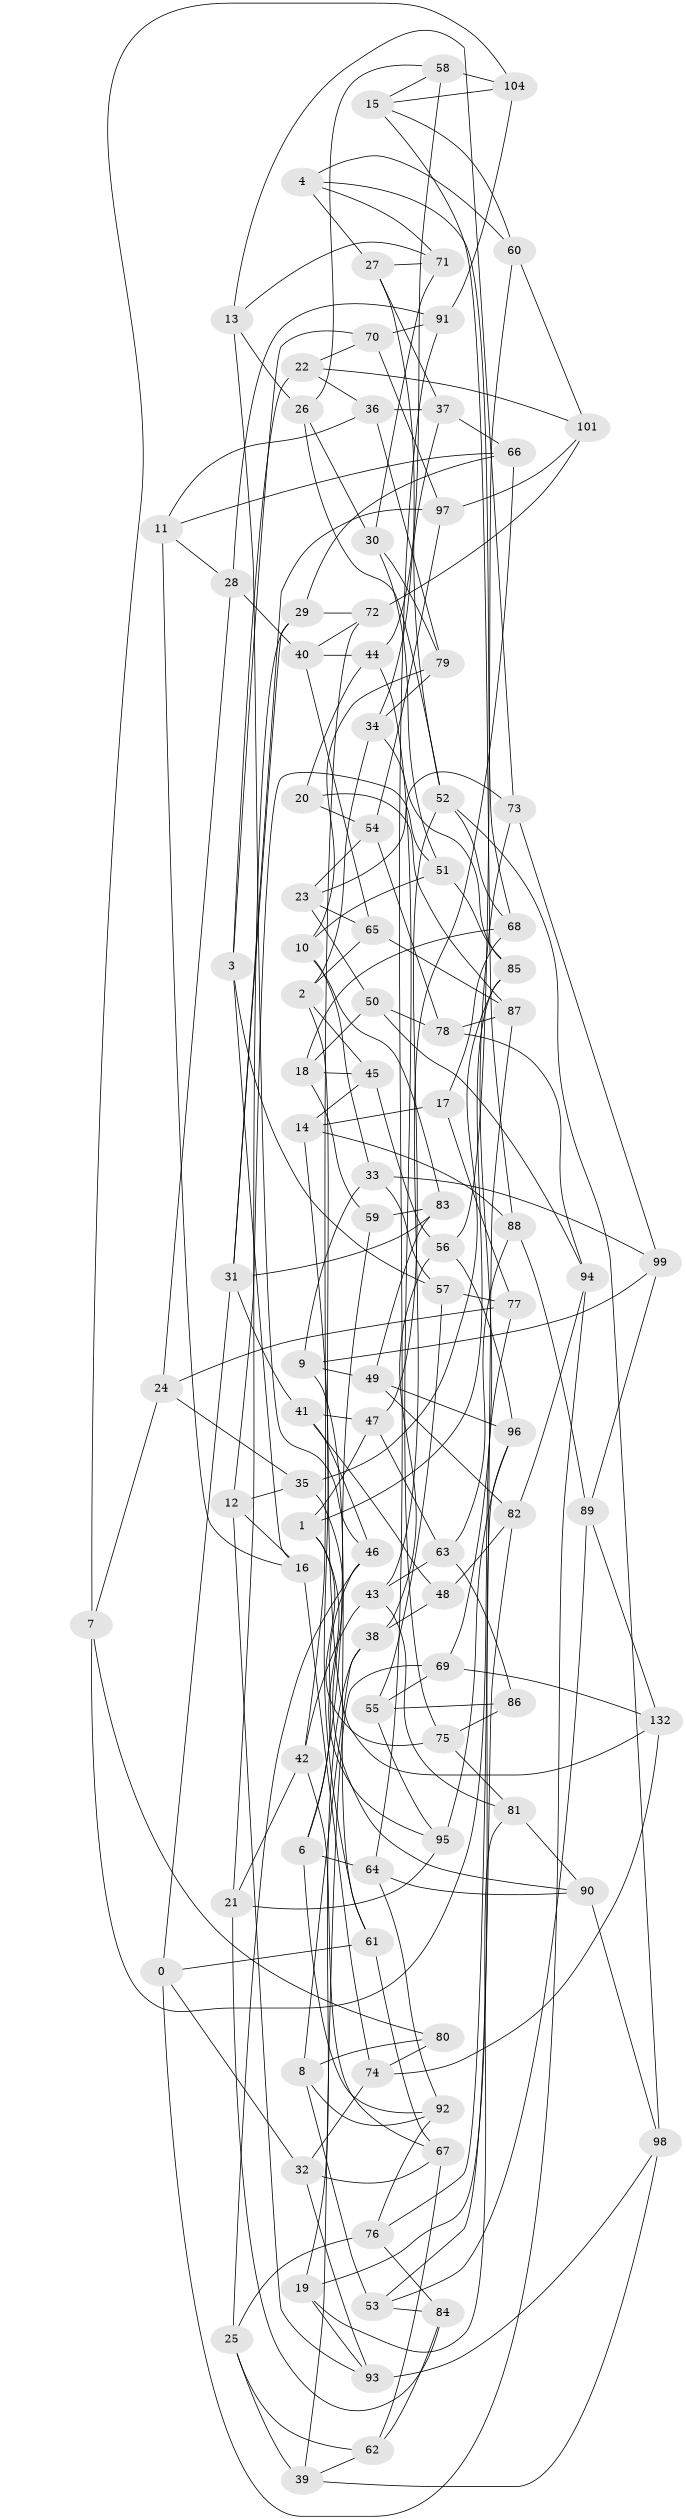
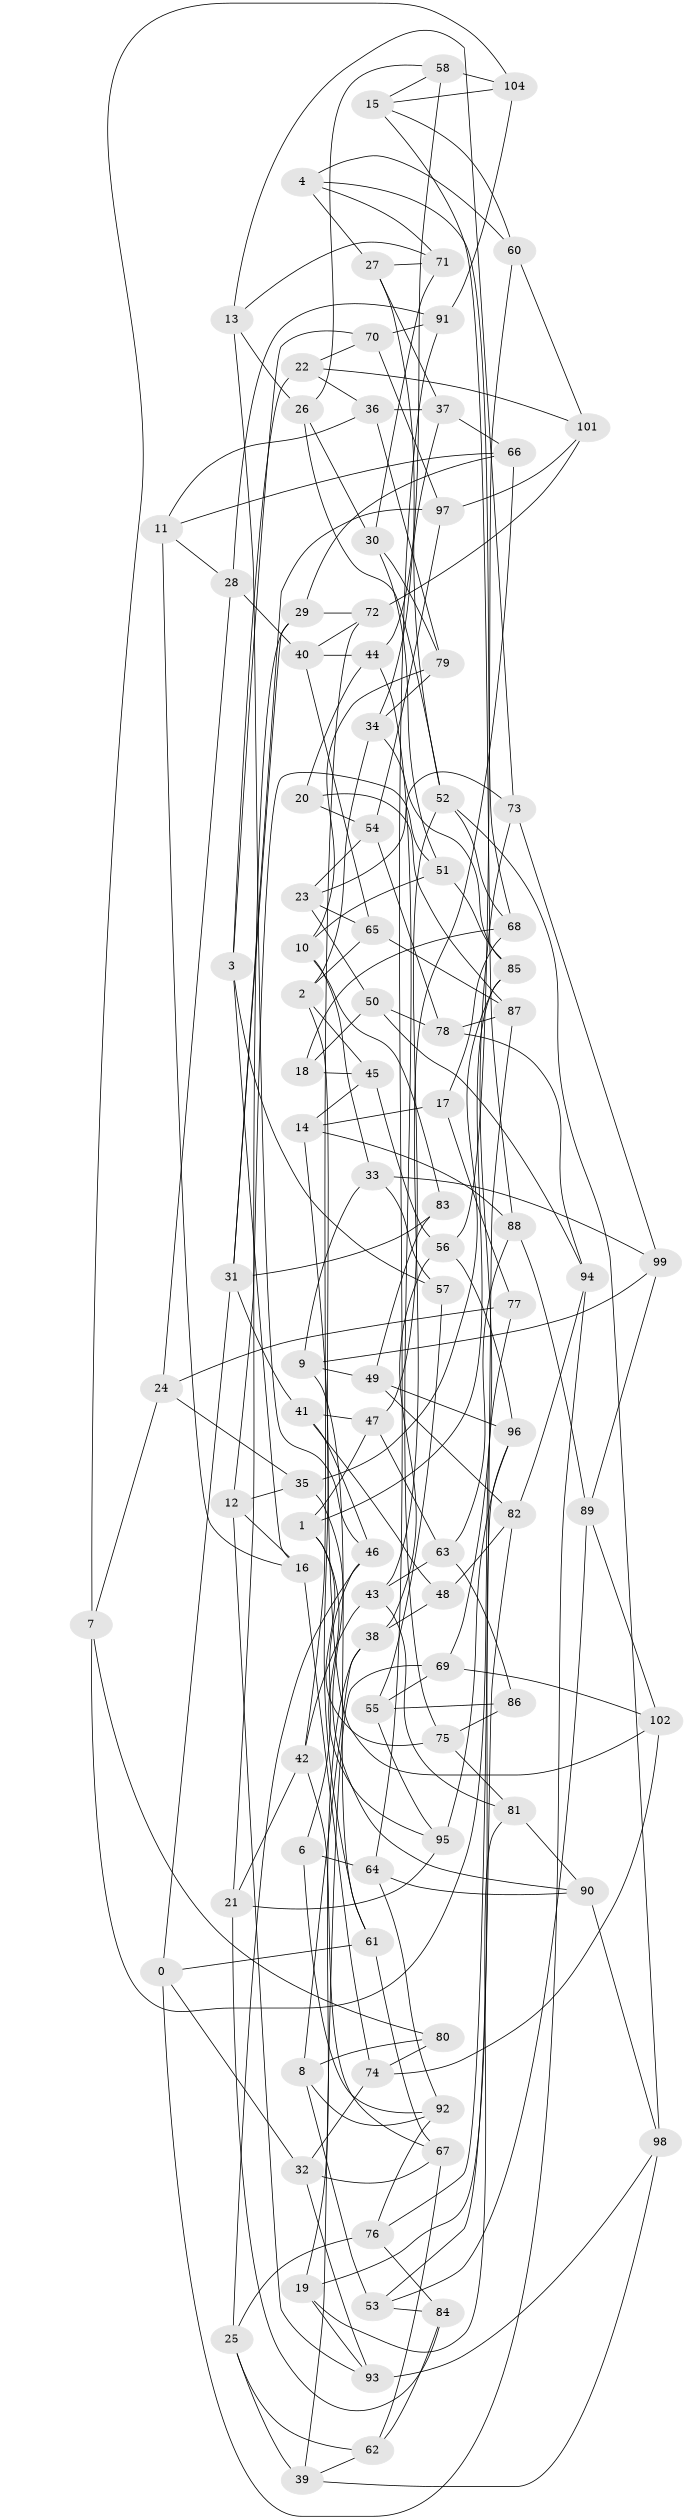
  graph {
    rankdir=LR
    node [color=gray90 style=filled]
    1
    47
    75
    85
    95
    52
    63
    81
    86
    96
    2
    34
    45
    65
-   102 [label=132]
+   102
    79
    37
    56
    87
    3
    16
    22
    57
    70
    74
    36
    101
    77
    91
    97
    4
    27
    60
    68
    71
    n36 [label=0]
    31
    32
    61
    94
    83
    29
    41
    93
    67
    6
    46
-   59
    64
    92
    90
    7
    24
    80
    n55 [label=104]
    28
    35
    8
    38
    53
    48
    84
    82
    89
    9
    33
    49
    99
    10
    51
    11
    66
    40
    12
    98
    13
    26
    73
    58
    30
    14
    17
    88
    15
    72
    18
    50
    78
    19
    20
    44
    54
    21
    42
    43
    23
    25
    39
    62
    76
    69
    55
    1 -- 47
    1 -- 75
    1 -- 85
    1 -- 95
    47 -- 52
    47 -- 63
    75 -- 81
    75 -- 86
    95 -- 96
    52 -- 68
    52 -- 98
    63 -- 86
    63 -- 88
    81 -- 90
    2 -- 34
    2 -- 45
    2 -- 65
    2 -- 102
    34 -- 85
    34 -- 79
    34 -- 37
    45 -- 56
    65 -- 87
    37 -- 66
    56 -- 96
    56 -- 60
    3 -- 16
    3 -- 22
    3 -- 57
    3 -- 70
    16 -- 74
    22 -- 70
    22 -- 36
    22 -- 101
-   57 -- 77
    70 -- 91
    70 -- 97
    74 -- 102
    74 -- 80
    36 -- 79
    36 -- 37
    91 -- n55
    97 -- 101
    4 -- 27
    4 -- 60
    4 -- 68
    4 -- 71
    27 -- 52
    27 -- 37
    27 -- 71
    60 -- 101
    n36 -- 31
    n36 -- 32
    n36 -- 61
    n36 -- 94
    31 -- 97
    31 -- 83
    31 -- 29
    31 -- 41
    32 -- 74
    32 -- 93
    32 -- 67
    61 -- 67
    29 -- 66
    29 -- 72
    41 -- 47
    41 -- 46
    41 -- 48
    93 -- 98
    6 -- 46
-   6 -- 59
    6 -- 64
    6 -- 92
-   59 -- 83
    64 -- 91
    64 -- 92
    64 -- 90
    90 -- 98
    7 -- 77
    7 -- 24
    7 -- 80
    7 -- n55
    24 -- 77
    24 -- 28
    24 -- 35
    28 -- 91
    28 -- 40
    35 -- 85
    35 -- 90
    8 -- 92
    8 -- 80
    8 -- 38
    8 -- 53
    38 -- 56
    38 -- 48
    53 -- 84
    53 -- 82
    53 -- 89
    48 -- 82
    82 -- 94
    89 -- 102
    89 -- 99
    9 -- 61
    9 -- 33
    9 -- 49
    9 -- 99
    33 -- 57
    33 -- 99
    49 -- 96
    49 -- 83
    49 -- 82
    10 -- 79
    10 -- 83
    10 -- 33
    10 -- 51
    51 -- 85
    11 -- 16
    11 -- 36
    11 -- 28
    11 -- 66
    40 -- 65
    40 -- 72
    40 -- 44
    12 -- 16
    12 -- 93
    12 -- 35
    12 -- 51
    13 -- 71
    13 -- 46
    13 -- 26
    13 -- 73
    26 -- 52
    26 -- 58
    26 -- 30
    73 -- 99
    58 -- n55
    30 -- 79
    30 -- 71
    30 -- 51
    14 -- 45
    14 -- 61
    14 -- 17
    14 -- 88
    17 -- 77
    17 -- 68
    88 -- 89
    15 -- 60
    15 -- n55
    15 -- 58
    15 -- 88
    72 -- 101
    18 -- 45
    18 -- 68
-   18 -- 59
    18 -- 50
    50 -- 94
    50 -- 78
    78 -- 87
    78 -- 94
    19 -- 81
    19 -- 96
    19 -- 93
    19 -- 38
    20 -- 87
    20 -- 44
    20 -- 54
    44 -- 75
    44 -- 58
    54 -- 97
    54 -- 78
    21 -- 95
    21 -- 29
    21 -- 84
    21 -- 42
    42 -- 67
    42 -- 72
    42 -- 43
    43 -- 63
    43 -- 81
    43 -- 66
    23 -- 65
    23 -- 73
    23 -- 50
    23 -- 54
    25 -- 46
    25 -- 39
    25 -- 62
    25 -- 76
    39 -- 98
    39 -- 62
    39 -- 69
    62 -- 67
    62 -- 84
    76 -- 87
    76 -- 92
    76 -- 84
    69 -- 102
    69 -- 73
    55 -- 95
    55 -- 86
    55 -- 57
    55 -- 69
  }
